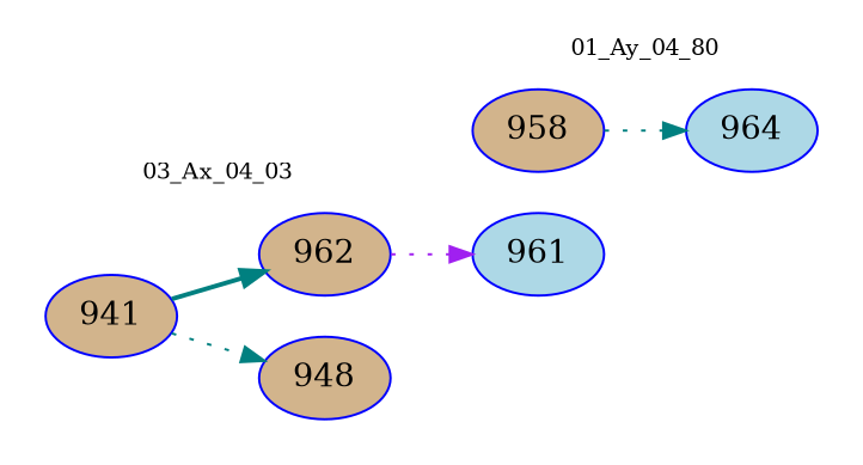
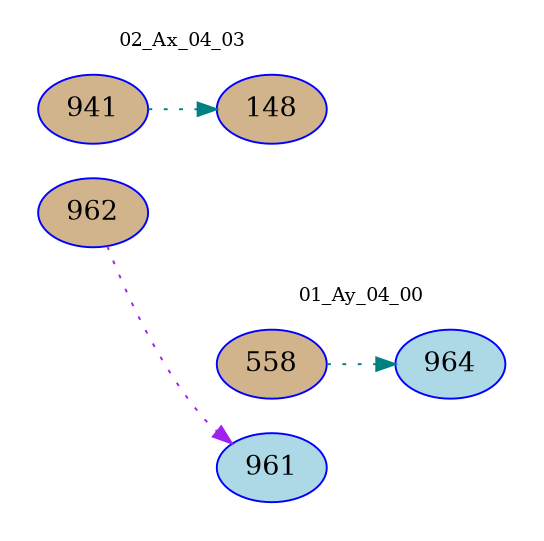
  digraph {
    rankdir=LR
    node [color=blue fillcolor=tan style=filled]
    edge [color=teal style=dotted]
    n1 [label=941]
-   n2 [label=948]
+   n2 [label=148]
    n3 [label=962]
-   n4 [label=958]
+   n4 [label=558]
    n5 [fillcolor=lightblue label=961]
    n6 [fillcolor=lightblue label=964]
    subgraph cluster_1 {
      color=white
      fontsize=10
-     label="03_Ax_04_03"
+     label="02_Ax_04_03"
      n1
      n2
      n3
    }
    subgraph cluster_2 {
      color=white
      fontsize=10
-     label="01_Ay_04_80"
+     label="01_Ay_04_00"
      n4
      n5
      n6
    }
    n1 -> n2
-   n1 -> n3 [style=bold]
    n3 -> n5 [color=purple]
    n4 -> n6
  }
